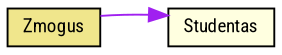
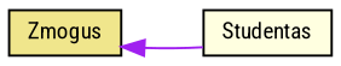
  digraph {
    rankdir=LR
    fontname="Roboto Condensed"
    node [color=black fontname="Roboto Condensed" fontsize=10 shape=record style=filled]
    n1 [fillcolor=khaki height=0.2 label=Zmogus width=0.4]
    n2 [fillcolor=lightyellow height=0.2 label=Studentas width=0.4]
-   n2 -> n1 [color=purple dir=back fontname="Roboto Condensed" fontsize=10 labelfontname=Helvetica labelfontsize=10 style=solid]
+   n1 -> n2 [color=purple dir=back fontname="Roboto Condensed" fontsize=10 labelfontname=Helvetica labelfontsize=10 style=solid]
  }
